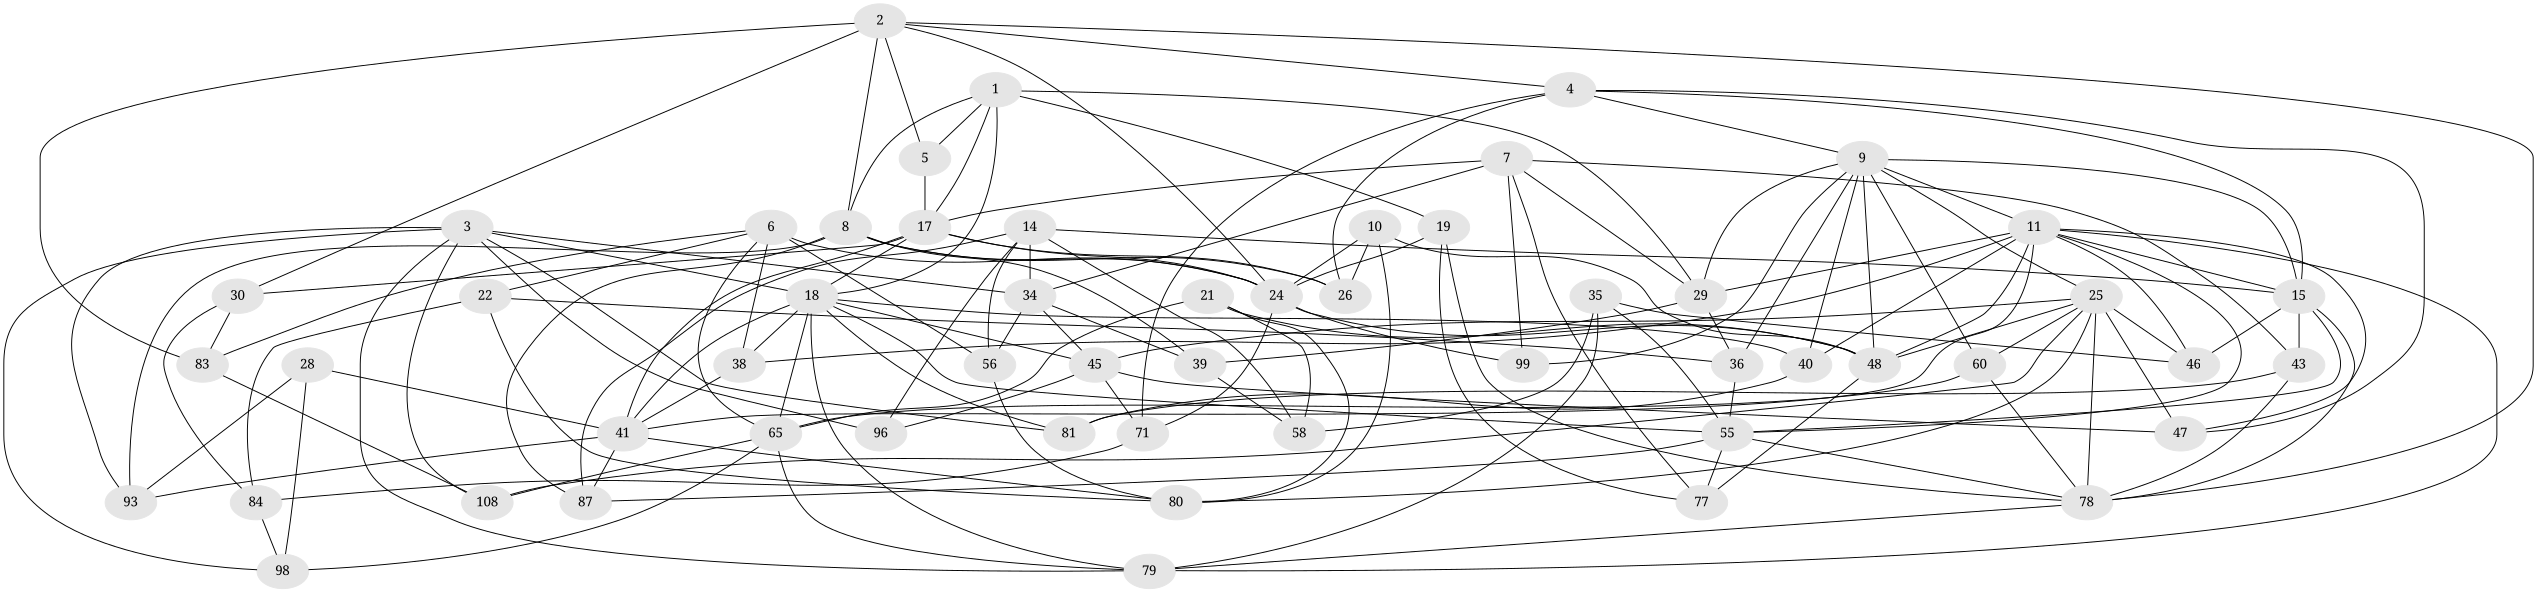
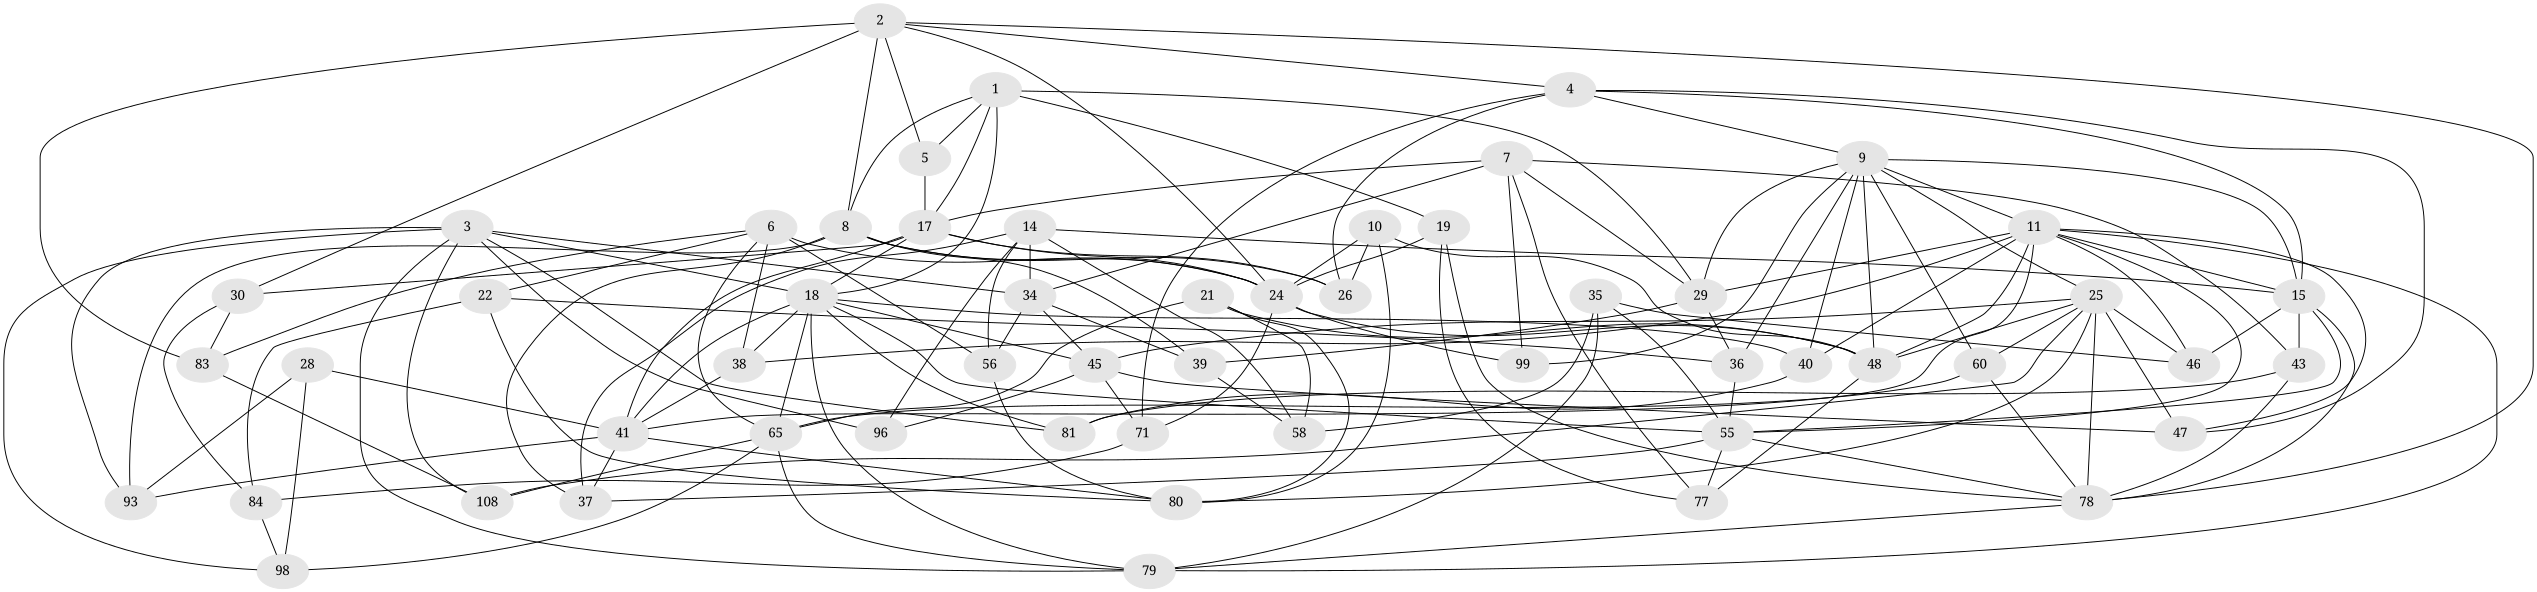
  graph {
    fontname="Noto Serif"
    node [color=gray90 fontname="Noto Serif" style=filled]
    edge [fontname="Noto Serif"]
    1 [super="+102"]
    5
    8 [super="+23"]
    17 [super="+88+37"]
    18 [super="+104+32"]
    19
    n7 [label=29 super="+64"]
    24 [super="+82+59+31+57"]
    93
    26
    39
-   87
+   87 [label=37]
    30
    41 [super="+91+62"]
    79 [super="+89"]
    81
    38 [super="+44"]
    65 [super="+72+106"]
    40
    55 [super="+94+74"]
    45 [super="+76"]
    78 [super="+100+86"]
    77
    36
    2 [super="+105+13"]
    4 [super="+33"]
    83
    9 [super="+53+12+85"]
    15 [super="+16"]
    47
    71
    99
    48 [super="+54+70"]
    84
    108
    3 [super="+68+75"]
    34 [super="+109"]
    96
    98
    56
    11 [super="+110+42"]
    25 [super="+73+29"]
    60 [super="+92"]
    43
    46
    6 [super="+97+61"]
    22
    80 [super="+103"]
    7 [super="+49+95"]
    58
    10
    14 [super="+101"]
    21
    28
    35
    1 -- 5
    1 -- 8
    1 -- 17
    1 -- 18
    1 -- 19
    1 -- n7
    5 -- 17 [weight=2]
    8 -- 24
    8 -- 93
    8 -- 26
    8 -- 39
    8 -- 87
    17 -- 18
    17 -- 24
    17 -- 26
    17 -- 30
    17 -- 41
    18 -- 41
    18 -- 79
    18 -- 81
    18 -- 38
    18 -- 65 [weight=2]
    18 -- 40
    18 -- 55
    18 -- 45
    19 -- 24
    19 -- 78
    19 -- 77
    n7 -- 39
    n7 -- 36
    24 -- 71
    24 -- 99
    24 -- 48 [weight=2]
    39 -- 58
    30 -- 83
    30 -- 84
    41 -- 93
    41 -- 87
    41 -- 80
    38 -- 41 [weight=2]
    65 -- 79
    65 -- 108
    65 -- 98
    40 -- 81
    55 -- 87
    55 -- 78
    55 -- 77
    45 -- 47
    45 -- 71
    45 -- 96
    78 -- 79
    36 -- 55
    2 -- 5
    2 -- 8 [weight=2]
    2 -- 24
    2 -- 30
    2 -- 78
    2 -- 4
    2 -- 83
    4 -- 26
    4 -- 9
    4 -- 15
    4 -- 47
    4 -- 71
    83 -- 108
    9 -- n7
    9 -- 40
    9 -- 36
    9 -- 15
    9 -- 99
    9 -- 48
    9 -- 11
    9 -- 25
    9 -- 60
    15 -- 55
    15 -- 78
    15 -- 43
    15 -- 46
    71 -- 84
    48 -- 77
    84 -- 98
    3 -- 18
    3 -- 93
    3 -- 79
    3 -- 81
    3 -- 108
    3 -- 34
    3 -- 96
    3 -- 98
    34 -- 39
    34 -- 45
    34 -- 56
    56 -- 80
    11 -- n7
    11 -- 41
    11 -- 79
    11 -- 38 [weight=2]
    11 -- 40
    11 -- 55
    11 -- 15
    11 -- 47
    11 -- 48
    11 -- 46
    25 -- 45
    25 -- 78
    25 -- 47
    25 -- 48
    25 -- 108
    25 -- 60 [weight=2]
    25 -- 46
    25 -- 80
    60 -- 65
    60 -- 78
    43 -- 81
    43 -- 78
    6 -- 24 [weight=3]
    6 -- 38
    6 -- 65
    6 -- 83
    6 -- 56
    6 -- 22
    22 -- 36
    22 -- 84
    22 -- 80
    7 -- 17 [weight=2]
    7 -- n7
    7 -- 77
    7 -- 99 [weight=2]
    7 -- 34
    7 -- 43
    10 -- 24
    10 -- 26
    10 -- 48
    10 -- 80
    14 -- 87
    14 -- 15
    14 -- 34
    14 -- 96
    14 -- 56
    14 -- 58
    21 -- 65
    21 -- 48
    21 -- 80
    21 -- 58
    28 -- 93
    28 -- 41 [weight=2]
    28 -- 98
    35 -- 79
    35 -- 55
    35 -- 46
    35 -- 58
  }
